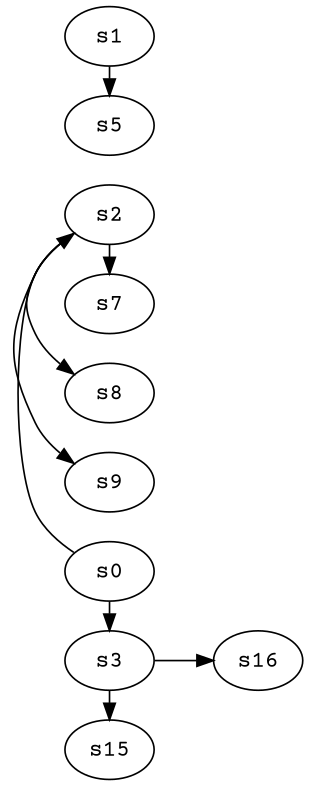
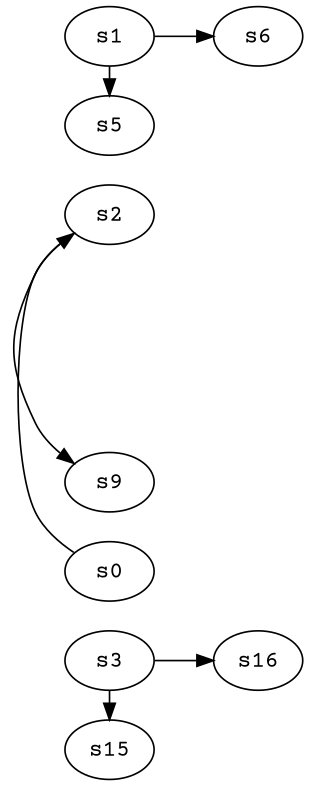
  digraph {
    fontname="Courier Prime"
    rankdir=LR
    node [fontname="Courier Prime" player=1]
    edge [fontname="Courier Prime"]
    s2 [player=0]
    s0
    s3
    s1
    s5
-   s7 [player=0]
-   s8
+   s6 [player=0]
    s9 [player=0]
    n10 [label=s16]
    n11 [label=s15 player=0]
-   s2 -> s7 [constraint="time % 4 == 0"]
-   s2 -> s8 [constraint="time == 4 || time == 11"]
    s2 -> s9 [constraint="time % 3 == 2"]
    s0 -> s2 [constraint="time % 3 == 0 || time % 4 == 1"]
-   s0 -> s3 [constraint="time % 2 == 0 || time % 3 == 1"]
    s3 -> n10
    s3 -> n11 [constraint="time == 1 || time == 4 || time == 11"]
    s1 -> s5 [constraint="time == 0 || time == 5 || time == 14"]
+   s1 -> s6
  }
